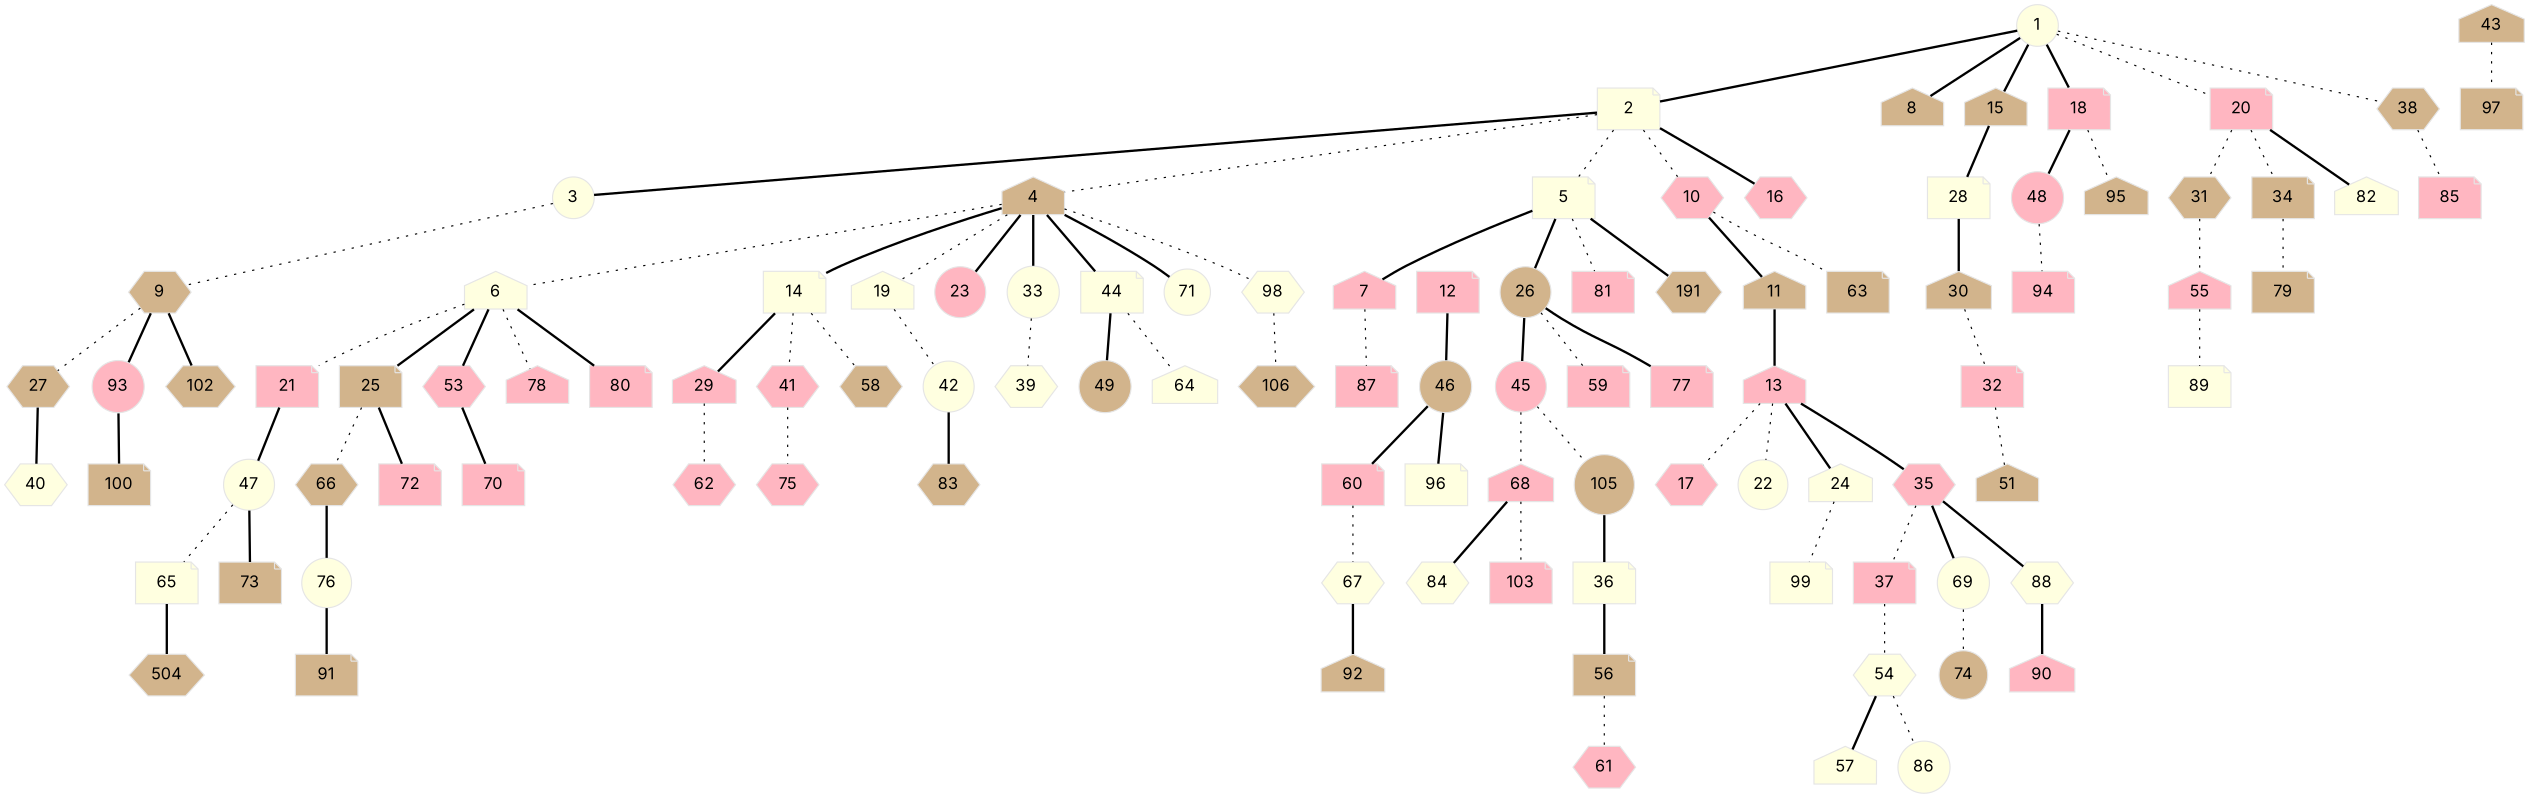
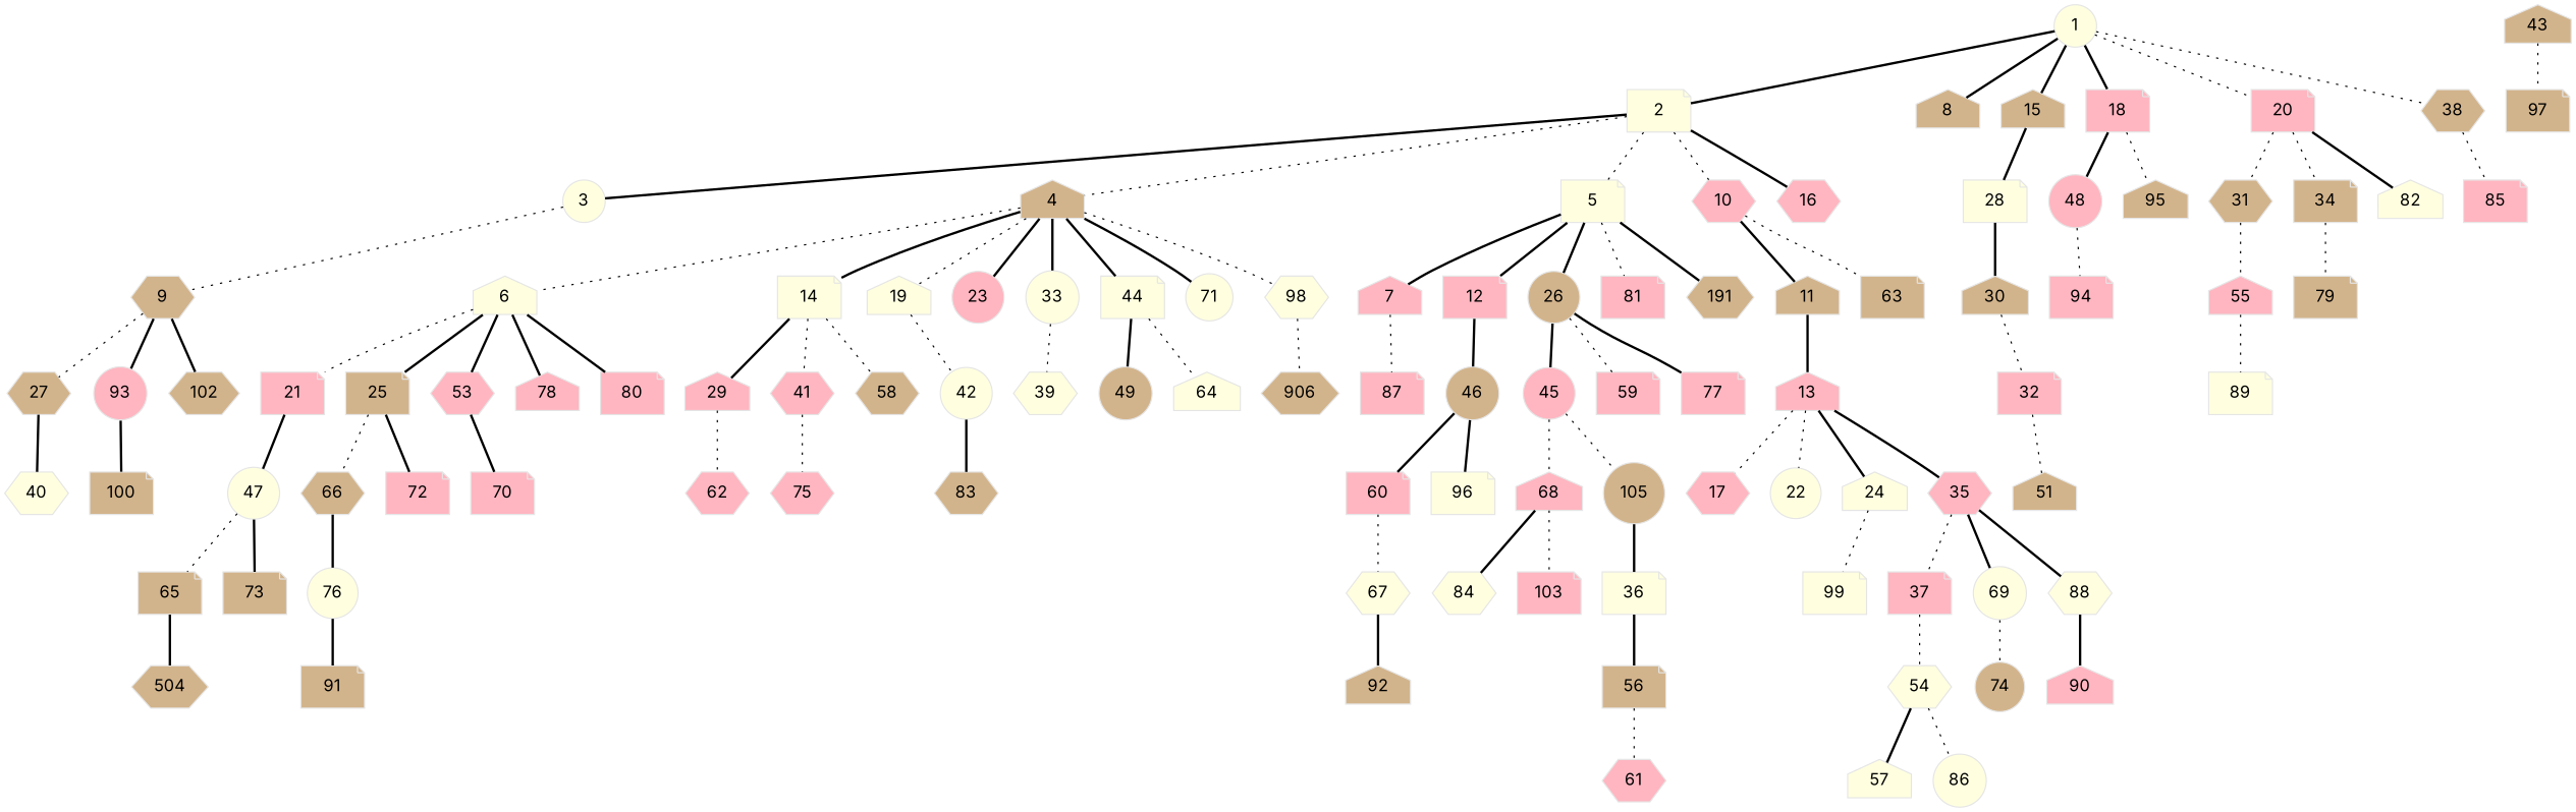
  graph {
    fontname=Inter
    node [color=gray90 fillcolor=lightpink fontname=Inter shape=note style=filled]
    edge [fontname=Inter style=bold]
    1 [fillcolor=lightyellow shape=circle]
    2 [fillcolor=lightyellow]
    8 [fillcolor=tan shape=house]
    15 [fillcolor=tan shape=house]
    18
    20
    38 [fillcolor=tan shape=hexagon]
    3 [fillcolor=lightyellow shape=circle]
    4 [fillcolor=tan shape=house]
    5 [fillcolor=lightyellow]
    10 [shape=hexagon]
    16 [shape=hexagon]
    28 [fillcolor=lightyellow]
    48 [shape=circle]
    95 [fillcolor=tan shape=house]
    31 [fillcolor=tan shape=hexagon]
    34 [fillcolor=tan]
    82 [fillcolor=lightyellow shape=house]
    85
    9 [fillcolor=tan shape=hexagon]
    6 [fillcolor=lightyellow shape=house]
    14 [fillcolor=lightyellow]
    19 [fillcolor=lightyellow shape=house]
    23 [shape=circle]
    33 [fillcolor=lightyellow shape=circle]
    44 [fillcolor=lightyellow]
    71 [fillcolor=lightyellow shape=circle]
    98 [fillcolor=lightyellow shape=hexagon]
    7 [shape=house]
    12
    26 [fillcolor=tan shape=circle]
    81
    n33 [fillcolor=tan label=191 shape=hexagon]
    11 [fillcolor=tan shape=house]
    63 [fillcolor=tan]
    27 [fillcolor=tan shape=hexagon]
    93 [shape=circle]
    102 [fillcolor=tan shape=hexagon]
    21
    25 [fillcolor=tan]
    53 [shape=hexagon]
    78 [shape=house]
    80
    29 [shape=house]
    41 [shape=hexagon]
    58 [fillcolor=tan shape=hexagon]
    42 [fillcolor=lightyellow shape=circle]
    39 [fillcolor=lightyellow shape=hexagon]
    49 [fillcolor=tan shape=circle]
    64 [fillcolor=lightyellow shape=house]
-   106 [fillcolor=tan shape=hexagon]
+   106 [fillcolor=tan shape=hexagon label=906]
    87
    46 [fillcolor=tan shape=circle]
    45 [shape=circle]
    59
    77
    43 [fillcolor=tan shape=house]
    97 [fillcolor=tan]
    47 [fillcolor=lightyellow shape=circle]
    66 [fillcolor=tan shape=hexagon]
    72
    70
    40 [fillcolor=lightyellow shape=hexagon]
    100 [fillcolor=tan]
    13 [shape=house]
    17 [shape=hexagon]
    22 [fillcolor=lightyellow shape=circle]
    24 [fillcolor=lightyellow shape=house]
    35 [shape=hexagon]
    60
    96 [fillcolor=lightyellow]
    99 [fillcolor=lightyellow]
    37
    69 [fillcolor=lightyellow shape=circle]
    88 [fillcolor=lightyellow shape=hexagon]
    62 [shape=hexagon]
    75 [shape=hexagon]
    30 [fillcolor=tan shape=house]
    36 [fillcolor=lightyellow]
    56 [fillcolor=tan]
    94
    83 [fillcolor=tan shape=hexagon]
    55 [shape=house]
    79 [fillcolor=tan]
-   65 [fillcolor=lightyellow]
+   65 [fillcolor=tan]
    73 [fillcolor=tan]
    76 [fillcolor=lightyellow shape=circle]
    68 [shape=house]
    105 [fillcolor=tan shape=circle]
    32
    51 [fillcolor=tan shape=house]
    89 [fillcolor=lightyellow]
    54 [fillcolor=lightyellow shape=hexagon]
    74 [fillcolor=tan shape=circle]
    90 [shape=house]
    61 [shape=hexagon]
    57 [fillcolor=lightyellow shape=house]
    86 [fillcolor=lightyellow shape=circle]
    84 [fillcolor=lightyellow shape=hexagon]
    103
    67 [fillcolor=lightyellow shape=hexagon]
    n102 [fillcolor=tan label=504 shape=hexagon]
    92 [fillcolor=tan shape=house]
    91 [fillcolor=tan]
    1 -- 2
    1 -- 8
    1 -- 15
    1 -- 18
    1 -- 20 [style=dotted]
    1 -- 38 [style=dotted]
    2 -- 3
    2 -- 4 [style=dotted]
    2 -- 5 [style=dotted]
    2 -- 10 [style=dotted]
    2 -- 16
    15 -- 28
    18 -- 48
    18 -- 95 [style=dotted]
    20 -- 31 [style=dotted]
    20 -- 34 [style=dotted]
    20 -- 82
    38 -- 85 [style=dotted]
    3 -- 9 [style=dotted]
    4 -- 6 [style=dotted]
    4 -- 14
    4 -- 19 [style=dotted]
    4 -- 23
    4 -- 33
    4 -- 44
    4 -- 71
    4 -- 98 [style=dotted]
    5 -- 7
+   5 -- 12
    5 -- 26
    5 -- 81 [style=dotted]
    5 -- n33
    10 -- 11
    10 -- 63 [style=dotted]
    28 -- 30
    48 -- 94 [style=dotted]
    31 -- 55 [style=dotted]
    34 -- 79 [style=dotted]
    9 -- 27 [style=dotted]
    9 -- 93
    9 -- 102
    6 -- 21 [style=dotted]
    6 -- 25
    6 -- 53
-   6 -- 78 [style=dotted]
+   6 -- 78
    6 -- 80
    14 -- 29
    14 -- 41 [style=dotted]
    14 -- 58 [style=dotted]
    19 -- 42 [style=dotted]
    33 -- 39 [style=dotted]
    44 -- 49
    44 -- 64 [style=dotted]
    98 -- 106 [style=dotted]
    7 -- 87 [style=dotted]
    12 -- 46
    26 -- 45
    26 -- 59 [style=dotted]
    26 -- 77
    11 -- 13
    27 -- 40
    93 -- 100
    21 -- 47
    25 -- 66 [style=dotted]
    25 -- 72
    53 -- 70
    29 -- 62 [style=dotted]
    41 -- 75 [style=dotted]
    42 -- 83
    46 -- 60
    46 -- 96
    45 -- 68 [style=dotted]
    45 -- 105 [style=dotted]
    43 -- 97 [style=dotted]
    47 -- 65 [style=dotted]
    47 -- 73
    66 -- 76
    13 -- 17 [style=dotted]
    13 -- 22 [style=dotted]
    13 -- 24
    13 -- 35
    24 -- 99 [style=dotted]
    35 -- 37 [style=dotted]
    35 -- 69
    35 -- 88
    60 -- 67 [style=dotted]
    37 -- 54 [style=dotted]
    69 -- 74 [style=dotted]
    88 -- 90
    30 -- 32 [style=dotted]
    36 -- 56
    56 -- 61 [style=dotted]
    55 -- 89 [style=dotted]
    65 -- n102
    76 -- 91
    68 -- 84
    68 -- 103 [style=dotted]
    105 -- 36
    32 -- 51 [style=dotted]
    54 -- 57
    54 -- 86 [style=dotted]
    67 -- 92
  }
